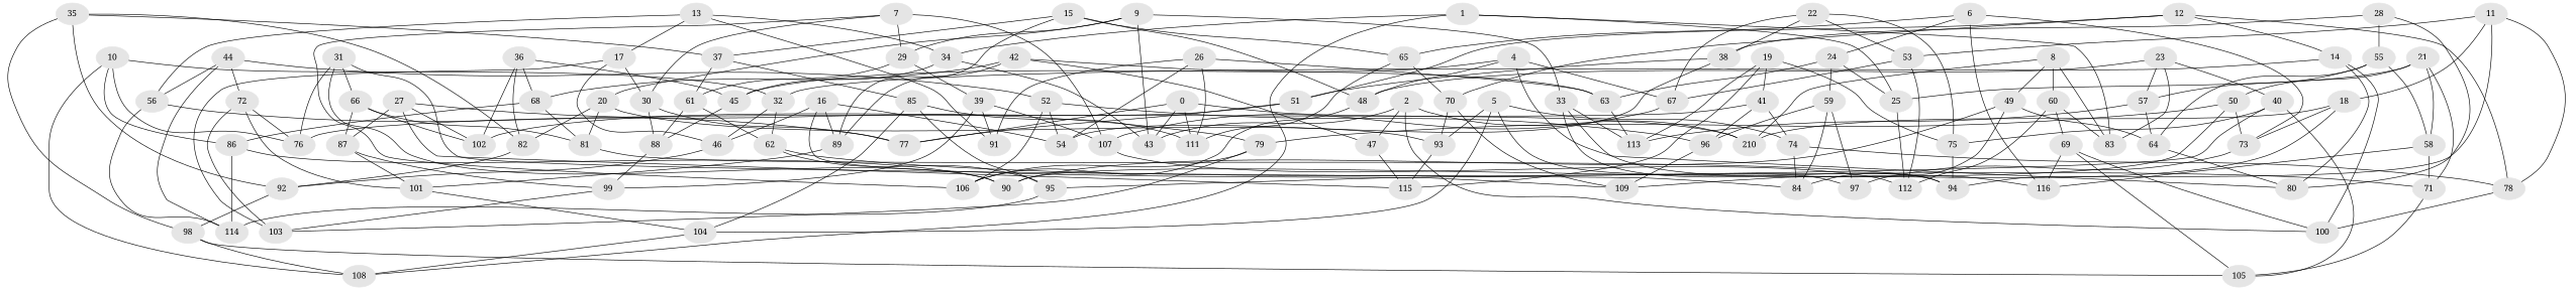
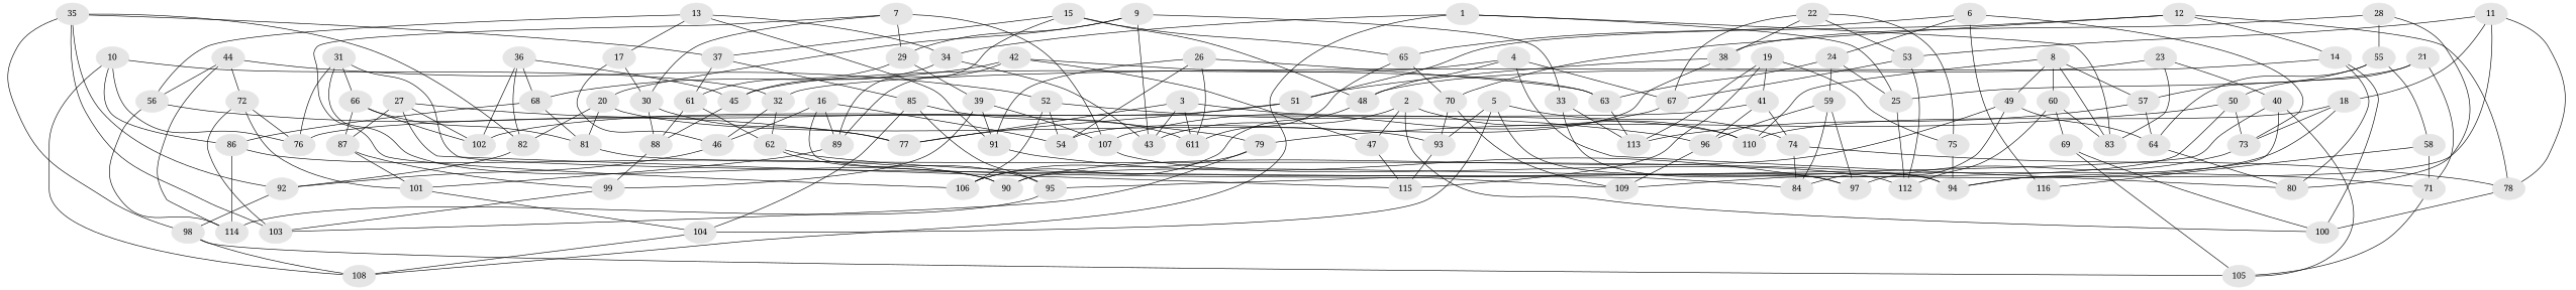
  graph {
    fontname="Noto Serif"
    node [color=gray90 fontname="Noto Serif" style=filled]
    edge [fontname="Noto Serif"]
    1
    25
    34
    83
    108
    112
    43
    45
    2
    47
    100
-   110 [label=210]
+   110
    115
-   3 [label=0]
+   3
    77
-   111
+   111 [label=611]
    4
    48
    67
    80
    88
    106
    107
    5
    74
    93
    97
    104
    78
    84
    6
    24
    65
    73
    116
    59
    63
    70
    7
    29
    30
    39
    61
    8
    49
    60
    90
    64
    69
    9
    20
    33
    81
    82
    94
    113
    10
    32
    76
    86
    46
    62
    114
    11
    18
    53
    109
    12
    14
    51
    102
    13
    17
    56
    91
    103
    15
    37
    89
    85
    101
    16
    54
    92
    19
    41
    75
    96
    21
    50
    58
    71
    79
    105
    22
    38
    23
    40
    57
    95
    26
    27
    87
    99
    28
    55
    31
    66
    35
    98
    36
    68
    42
    44
    52
    72
    1 -- 25
    1 -- 34
    1 -- 83
    1 -- 108
    25 -- 112
    34 -- 43
    34 -- 45
    45 -- 88
    2 -- 43
    2 -- 47
    2 -- 100
    2 -- 110
    47 -- 115
    3 -- 43
    3 -- 110
    3 -- 77
    3 -- 111
    4 -- 45
    4 -- 48
    4 -- 67
    4 -- 80
    48 -- 106
    67 -- 107
    88 -- 99
    107 -- 112
    5 -- 74
    5 -- 93
    5 -- 97
    5 -- 104
    74 -- 78
    74 -- 84
    93 -- 115
    104 -- 108
    78 -- 100
    6 -- 24
    6 -- 65
    6 -- 73
    6 -- 116
    24 -- 25
    24 -- 59
    24 -- 63
    65 -- 111
    65 -- 70
    73 -- 97
    59 -- 97
    59 -- 84
    59 -- 96
    63 -- 113
    70 -- 93
    70 -- 109
    7 -- 106
    7 -- 107
    7 -- 29
    7 -- 30
    29 -- 39
    29 -- 61
    30 -- 77
    30 -- 88
    39 -- 107
    39 -- 91
    39 -- 99
    61 -- 88
    61 -- 62
    8 -- 83
    8 -- 110
    8 -- 49
    8 -- 60
    49 -- 84
    49 -- 90
    49 -- 64
    60 -- 83
    60 -- 112
    60 -- 69
    64 -- 80
    69 -- 100
-   69 -- 116
    69 -- 105
    9 -- 43
    9 -- 29
    9 -- 20
    9 -- 33
    20 -- 93
    20 -- 81
    20 -- 82
-   33 -- 116
    33 -- 94
    33 -- 113
    81 -- 94
    82 -- 92
    10 -- 108
    10 -- 32
    10 -- 76
    10 -- 86
    32 -- 46
    32 -- 62
    86 -- 90
    86 -- 114
    46 -- 92
    62 -- 71
    62 -- 95
    11 -- 78
    11 -- 94
    11 -- 18
    11 -- 53
    18 -- 110
    18 -- 73
    18 -- 109
    53 -- 112
    53 -- 67
    12 -- 78
    12 -- 70
    12 -- 14
    12 -- 51
    14 -- 100
    14 -- 80
    14 -- 32
    51 -- 77
    51 -- 102
    13 -- 34
    13 -- 17
    13 -- 56
    13 -- 91
    17 -- 30
    17 -- 46
-   17 -- 103
+   35 -- 103
    56 -- 77
    56 -- 114
+   91 -- 97
    15 -- 48
    15 -- 65
    15 -- 37
    15 -- 89
    37 -- 61
    37 -- 85
    89 -- 101
    85 -- 111
    85 -- 104
    85 -- 95
    101 -- 104
    16 -- 46
    16 -- 109
    16 -- 89
    16 -- 54
    92 -- 98
    19 -- 115
    19 -- 113
    19 -- 41
    19 -- 75
    41 -- 74
    41 -- 76
    41 -- 96
    75 -- 94
    96 -- 109
    21 -- 25
    21 -- 50
-   21 -- 58
    21 -- 71
    50 -- 73
    50 -- 90
    50 -- 79
    58 -- 116
    58 -- 71
    71 -- 105
    79 -- 106
    79 -- 103
    22 -- 67
    22 -- 53
    22 -- 75
    22 -- 38
    38 -- 51
    38 -- 54
    23 -- 83
    23 -- 48
    23 -- 40
-   23 -- 57
-   40 -- 75
+   8 -- 57
+   40 -- 94
    40 -- 105
    40 -- 95
    57 -- 64
    57 -- 113
    95 -- 114
    26 -- 111
    26 -- 63
    26 -- 91
    26 -- 54
    27 -- 115
    27 -- 102
    27 -- 79
    27 -- 87
    87 -- 101
    87 -- 99
    99 -- 103
    28 -- 80
    28 -- 38
    28 -- 55
    55 -- 64
    55 -- 58
    55 -- 57
    31 -- 84
    31 -- 90
    31 -- 76
    31 -- 66
    66 -- 81
    66 -- 102
    66 -- 87
    35 -- 82
    35 -- 37
    35 -- 92
    35 -- 98
    98 -- 108
    98 -- 105
    36 -- 45
    36 -- 82
    36 -- 102
    36 -- 68
    68 -- 81
    68 -- 86
    42 -- 47
    42 -- 63
    42 -- 89
    42 -- 68
    44 -- 114
    44 -- 56
    44 -- 52
    44 -- 72
    52 -- 106
    52 -- 54
    52 -- 96
    72 -- 76
    72 -- 103
    72 -- 101
  }
